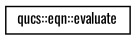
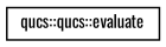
  digraph {
    rankdir=TB
    fontname=Oswald
-   n1 [color=black fillcolor=white fontname=Oswald fontsize=10 height=0.2 label="qucs::eqn::evaluate" shape=record style=filled width=0.4]
+   n1 [color=black fillcolor=white fontname=Oswald fontsize=10 height=0.2 label="qucs::qucs::evaluate" shape=record style=filled width=0.4]
  }
